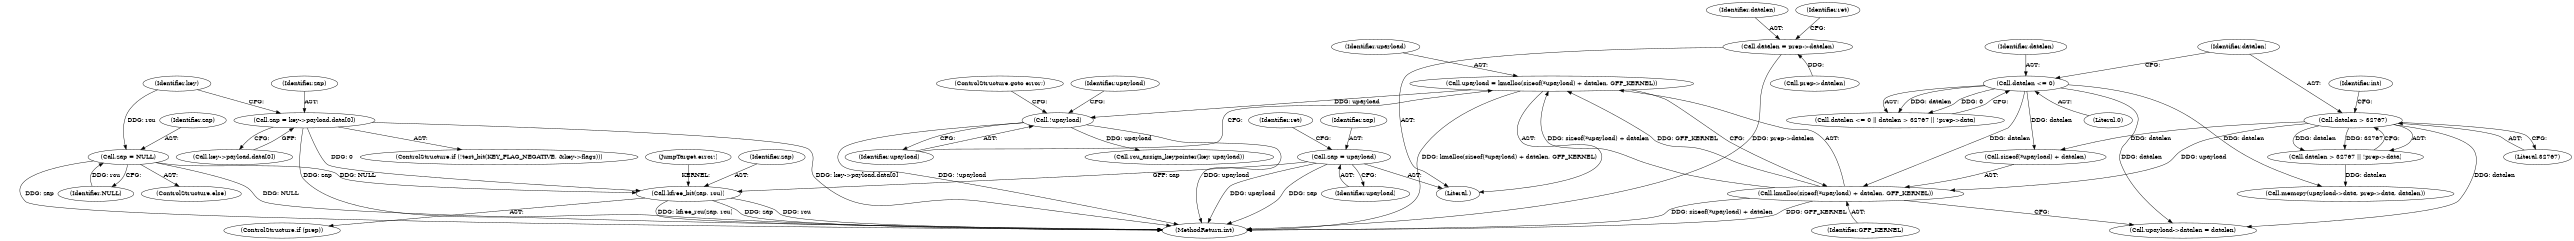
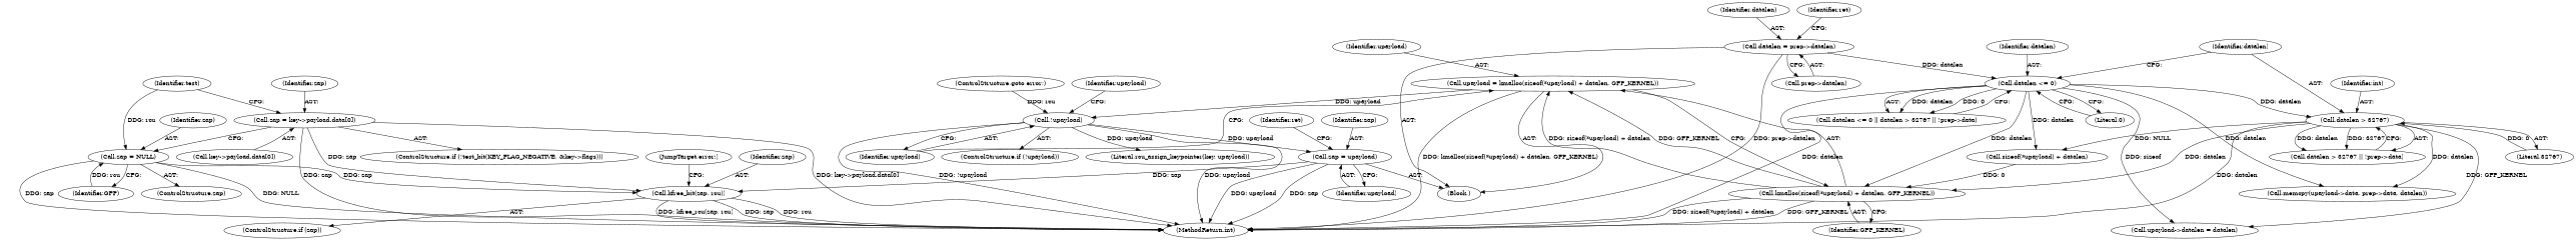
  digraph {
    n1 [label="(Call,kfree_bit(zap, rcu))"]
    n2 [label="(MethodReturn,int)"]
-   n3 [label="(ControlStructure,if (prep))"]
+   n3 [label="(ControlStructure,if (zap))"]
    n4 [label="(Call,zap = key->payload.data[0])"]
    n5 [label="(ControlStructure,if (!test_bit(KEY_FLAG_NEGATIVE, &key->flags)))"]
    n6 [label="(Call,key->payload.data[0])"]
    n7 [label="(Call,zap = NULL)"]
-   n8 [label="(Identifier,NULL)"]
-   n9 [label="(ControlStructure,else)"]
+   n8 [label="(Identifier,GFP)"]
+   n9 [label="(ControlStructure,zap)"]
    n10 [label="(Call,zap = upayload)"]
-   n11 [label="(Literal,)"]
+   n11 [label="(Block,)"]
    n12 [label="(Identifier,upayload)"]
    n13 [label="(Call,!upayload)"]
-   n15 [label="(Call,rcu_assign_keypointer(key, upayload))"]
+   n14 [label="(ControlStructure,if (!upayload))"]
+   n15 [label="(Literal,rcu_assign_keypointer(key, upayload))"]
    n16 [label="(Identifier,upayload)"]
    n17 [label="(Call,upayload = kmalloc(sizeof(*upayload) + datalen, GFP_KERNEL))"]
    n18 [label="(Call,kmalloc(sizeof(*upayload) + datalen, GFP_KERNEL))"]
    n19 [label="(Identifier,GFP_KERNEL)"]
    n20 [label="(Call,datalen <= 0)"]
    n21 [label="(Call,datalen > 32767)"]
    n22 [label="(Call,upayload->datalen = datalen)"]
    n23 [label="(Call,datalen <= 0 || datalen > 32767 || !prep->data)"]
    n24 [label="(Call,memcpy(upayload->data, prep->data, datalen))"]
    n25 [label="(Call,sizeof(*upayload) + datalen)"]
    n26 [label="(Literal,0)"]
    n27 [label="(Call,datalen > 32767 || !prep->data)"]
    n28 [label="(Literal,32767)"]
    n29 [label="(Call,datalen = prep->datalen)"]
    n30 [label="(Call,prep->datalen)"]
    n31 [label="(Identifier,zap)"]
    n32 [label="(Identifier,upayload)"]
    n33 [label="(Identifier,datalen)"]
    n34 [label="(Identifier,zap)"]
    n35 [label="(Identifier,zap)"]
    n36 [label="(ControlStructure,goto error;)"]
    n37 [label="(Identifier,int)"]
-   n38 [label="(Identifier,key)"]
+   n38 [label="(Identifier,test)"]
    n39 [label="(Identifier,upayload)"]
    n40 [label="(Identifier,datalen)"]
    n41 [label="(Identifier,zap)"]
    n42 [label="(Identifier,datalen)"]
    n43 [label="(Identifier,ret)"]
    n44 [label="(Identifier,ret)"]
    n45 [label="(JumpTarget,error:)"]
    n1 -> n2 [label="DDG: zap"]
    n1 -> n2 [label="DDG: rcu"]
    n1 -> n2 [label="DDG: kfree_rcu(zap, rcu)"]
    n1 -> n3 [label="AST: "]
-   n4 -> n1 [label="DDG: 0"]
+   n4 -> n1 [label="DDG: zap"]
    n4 -> n2 [label="DDG: zap"]
    n4 -> n2 [label="DDG: key->payload.data[0]"]
    n4 -> n5 [label="AST: "]
-   n4 -> n6 [label="CFG: "]
-   n6 -> n4 [label="GFP: "]
-   n7 -> n1 [label="DDG: NULL"]
+   n4 -> n7 [label="CFG: "]
+   n6 -> n4 [label="AST: "]
+   n7 -> n1 [label="DDG: zap"]
    n7 -> n2 [label="DDG: NULL"]
    n7 -> n2 [label="DDG: zap"]
    n7 -> n8 [label="CFG: "]
    n7 -> n9 [label="AST: "]
    n8 -> n7 [label="DDG: rcu"]
-   n10 -> n1 [label="GFP: zap"]
+   n10 -> n1 [label="DDG: zap"]
    n10 -> n2 [label="DDG: upayload"]
    n10 -> n2 [label="DDG: zap"]
    n10 -> n11 [label="AST: "]
    n10 -> n12 [label="CFG: "]
    n12 -> n10 [label="AST: "]
    n13 -> n2 [label="DDG: upayload"]
    n13 -> n2 [label="DDG: !upayload"]
+   n13 -> n10 [label="DDG: upayload"]
+   n13 -> n14 [label="AST: "]
    n13 -> n15 [label="DDG: upayload"]
    n13 -> n16 [label="CFG: "]
    n16 -> n13 [label="AST: "]
    n16 -> n17 [label="CFG: "]
    n17 -> n2 [label="DDG: kmalloc(sizeof(*upayload) + datalen, GFP_KERNEL)"]
    n17 -> n11 [label="AST: "]
    n17 -> n13 [label="DDG: upayload"]
    n17 -> n18 [label="CFG: "]
    n18 -> n2 [label="DDG: sizeof(*upayload) + datalen"]
    n18 -> n2 [label="DDG: GFP_KERNEL"]
    n18 -> n17 [label="AST: "]
    n18 -> n17 [label="DDG: sizeof(*upayload) + datalen"]
    n18 -> n17 [label="DDG: GFP_KERNEL"]
-   n18 -> n22 [label="CFG: "]
+   n18 -> n19 [label="CFG: "]
    n19 -> n18 [label="AST: "]
+   n20 -> n2 [label="DDG: datalen"]
    n20 -> n18 [label="DDG: datalen"]
-   n20 -> n22 [label="DDG: datalen"]
+   n20 -> n21 [label="DDG: datalen"]
+   n20 -> n22 [label="DDG: sizeof"]
    n20 -> n23 [label="AST: "]
    n20 -> n23 [label="DDG: datalen"]
    n20 -> n23 [label="DDG: 0"]
    n20 -> n24 [label="DDG: datalen"]
    n20 -> n25 [label="DDG: datalen"]
-   n21 -> n18 [label="DDG: upayload"]
-   n21 -> n22 [label="DDG: datalen"]
-   n27 -> n24 [label="DDG: datalen"]
-   n21 -> n25 [label="DDG: datalen"]
+   n20 -> n26 [label="CFG: "]
+   n21 -> n2 [label="DDG: datalen"]
+   n21 -> n18 [label="DDG: datalen"]
+   n21 -> n22 [label="DDG: GFP_KERNEL"]
+   n21 -> n24 [label="DDG: datalen"]
+   n21 -> n25 [label="DDG: NULL"]
    n21 -> n27 [label="AST: "]
    n21 -> n27 [label="DDG: datalen"]
    n21 -> n27 [label="DDG: 32767"]
-   n21 -> n28 [label="CFG: "]
+   n21 -> n28 [label="AST: "]
    n23 -> n20 [label="CFG: "]
-   n25 -> n18 [label="AST: "]
-   n26 -> n20 [label="AST: "]
+   n25 -> n18 [label="DDG: 0"]
+   n26 -> n20 [label="CFG: "]
    n27 -> n21 [label="CFG: "]
-   n28 -> n21 [label="AST: "]
+   n28 -> n21 [label="DDG: 0"]
    n29 -> n2 [label="DDG: prep->datalen"]
    n29 -> n11 [label="AST: "]
-   n30 -> n29 [label="DDG: "]
+   n29 -> n20 [label="DDG: datalen"]
+   n29 -> n30 [label="CFG: "]
+   n30 -> n29 [label="AST: "]
    n31 -> n10 [label="AST: "]
    n32 -> n17 [label="AST: "]
    n33 -> n29 [label="AST: "]
    n34 -> n1 [label="AST: "]
    n35 -> n4 [label="AST: "]
-   n36 -> n13 [label="CFG: "]
-   n37 -> n21 [label="CFG: "]
+   n36 -> n13 [label="DDG: rcu"]
+   n37 -> n21 [label="AST: "]
    n38 -> n4 [label="CFG: "]
    n38 -> n7 [label="DDG: rcu"]
    n39 -> n13 [label="CFG: "]
    n40 -> n20 [label="AST: "]
    n41 -> n7 [label="AST: "]
    n42 -> n20 [label="CFG: "]
    n42 -> n21 [label="AST: "]
    n43 -> n10 [label="CFG: "]
    n44 -> n29 [label="CFG: "]
-   n45 -> n1 [label="KERNEL: "]
+   n45 -> n1 [label="CFG: "]
  }
